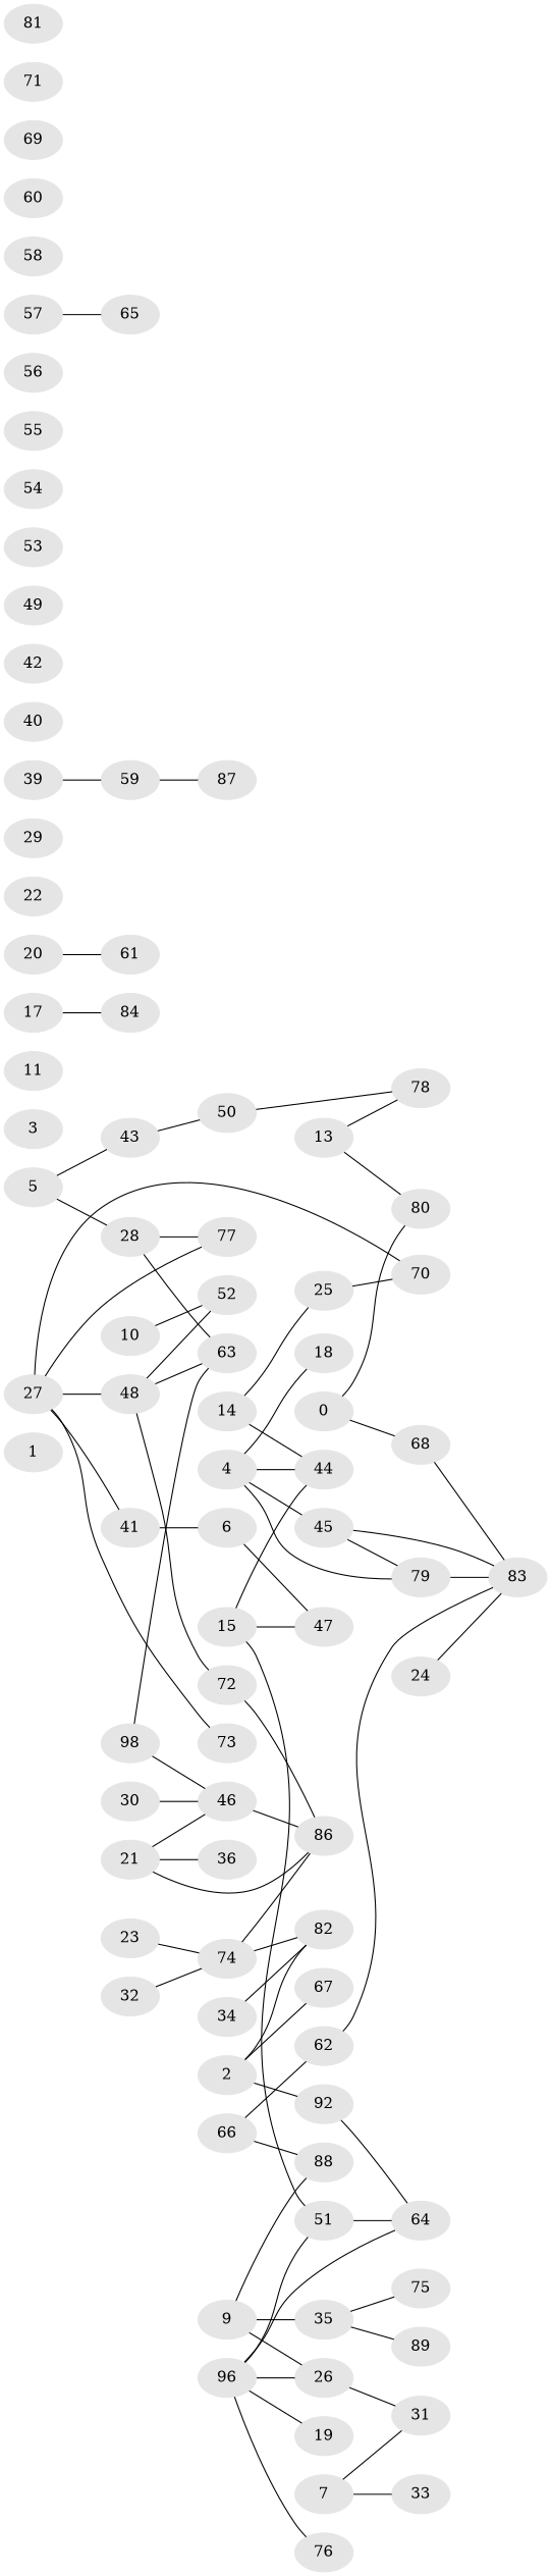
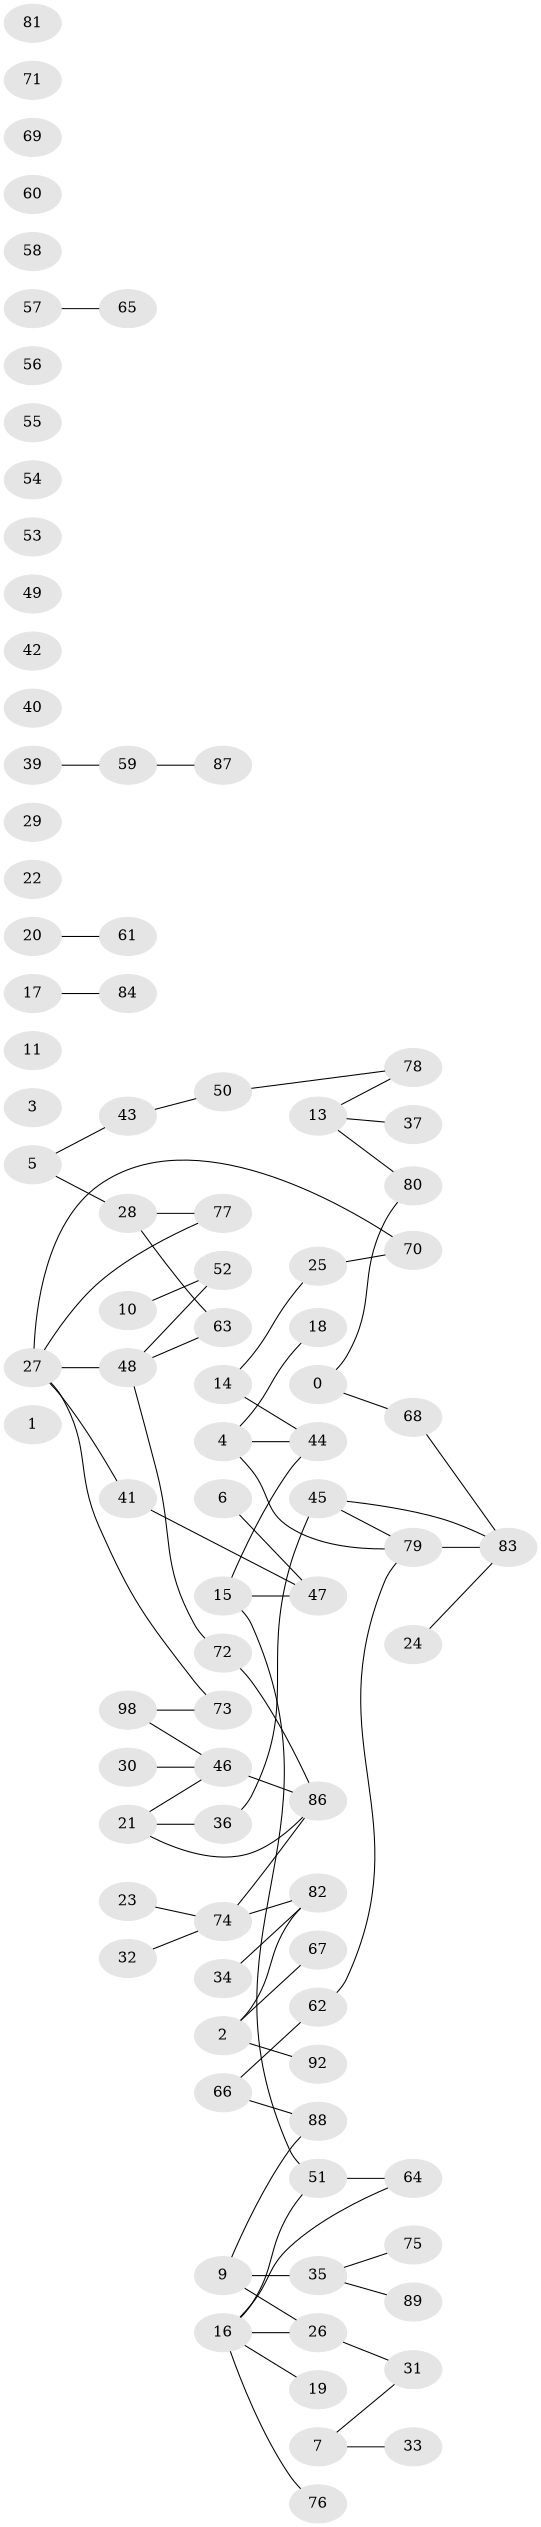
  graph {
    rankdir=LR
    node [color=gray90 style=filled]
    1
    n2 [label=92]
    2
    67
    82
    64
    3
    4
    18
    44
    79
    83
    5
    28
    43
    77
    63
    50
    6
    47
    7
    31
    33
    n24 [label=0]
    68
    80
    9
    26
    35
    88
    75
    89
    10
    52
    11
    13
+   37
    78
    14
    25
    70
    15
    51
-   16 [label=96]
+   16
    19
    76
    17
    84
    20
    61
    21
    36
    46
    86
    45
    22
    23
    74
    24
    27
    41
    48
    73
    72
    29
    30
    32
    34
    n69 [label=98]
    39
    59
    87
    40
    42
    49
    53
    54
    55
    56
    57
    65
    58
    60
    62
    66
    69
    71
    81
-   n2 -- 64
    2 -- n2
    2 -- 67
    2 -- 82
    4 -- 18
    4 -- 44
    4 -- 79
    79 -- 83
    5 -- 28
    5 -- 43
    28 -- 77
    28 -- 63
    43 -- 50
    50 -- 78
    6 -- 47
    7 -- 31
    7 -- 33
    n24 -- 68
    n24 -- 80
    68 -- 83
    9 -- 26
    9 -- 35
    9 -- 88
    26 -- 31
    35 -- 75
    35 -- 89
    10 -- 52
    13 -- 80
+   13 -- 37
    13 -- 78
    14 -- 44
    14 -- 25
    25 -- 70
    15 -- 44
    15 -- 47
    15 -- 51
    51 -- 64
    16 -- 64
    16 -- 26
    16 -- 51
    16 -- 19
    16 -- 76
    17 -- 84
    20 -- 61
    21 -- 36
    21 -- 46
    21 -- 86
-   4 -- 45
+   36 -- 45
    46 -- 86
    45 -- 79
    45 -- 83
    23 -- 74
    74 -- 82
    74 -- 86
    24 -- 83
    27 -- 77
    27 -- 70
    27 -- 41
    27 -- 48
    27 -- 73
-   41 -- 6
+   41 -- 47
    48 -- 63
    48 -- 52
    48 -- 72
    72 -- 86
    30 -- 46
    32 -- 74
    34 -- 82
    n69 -- 46
-   n69 -- 63
+   n69 -- 73
    39 -- 59
    59 -- 87
    57 -- 65
-   62 -- 83
+   62 -- 79
    66 -- 88
    66 -- 62
  }
